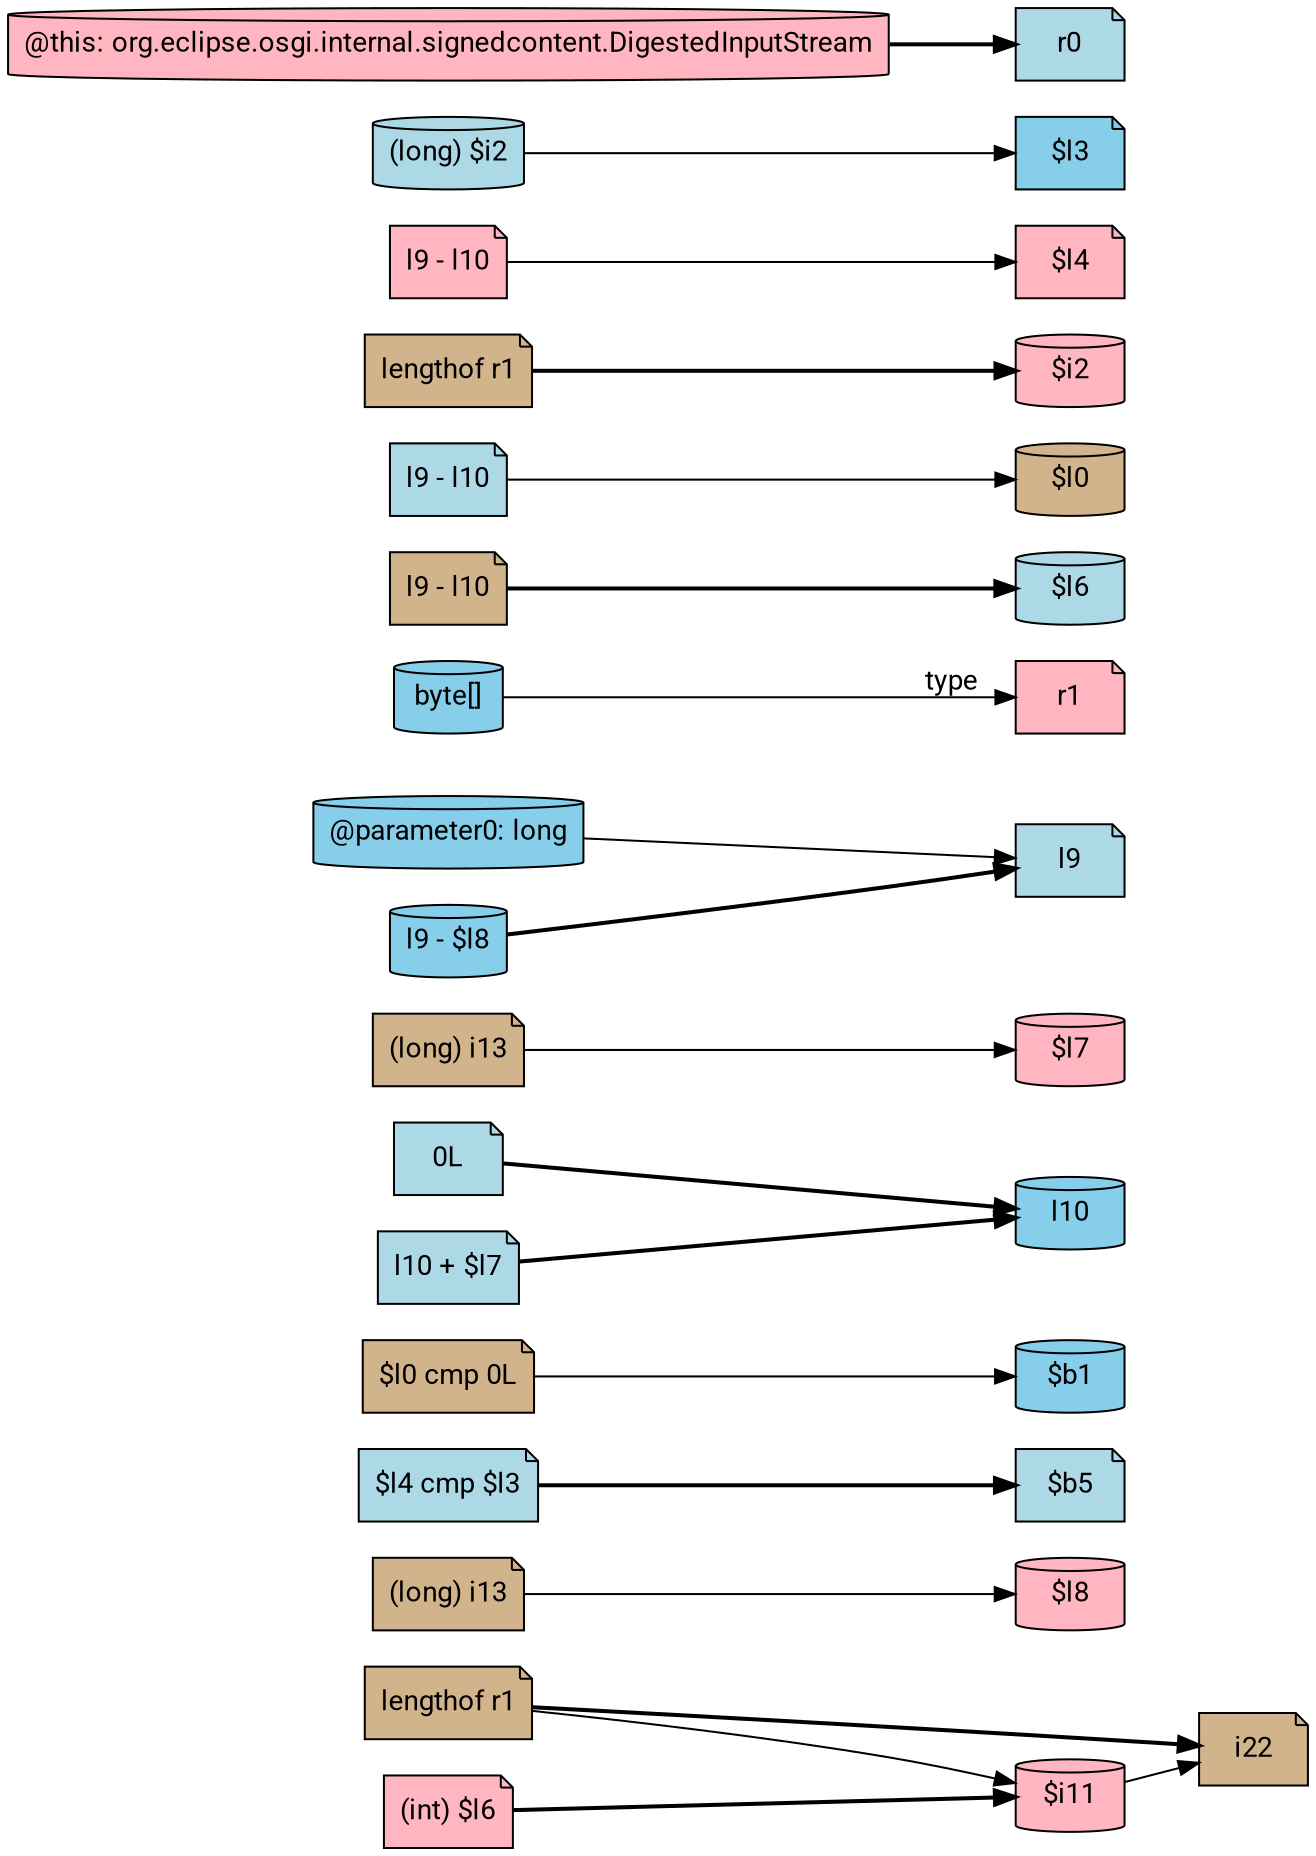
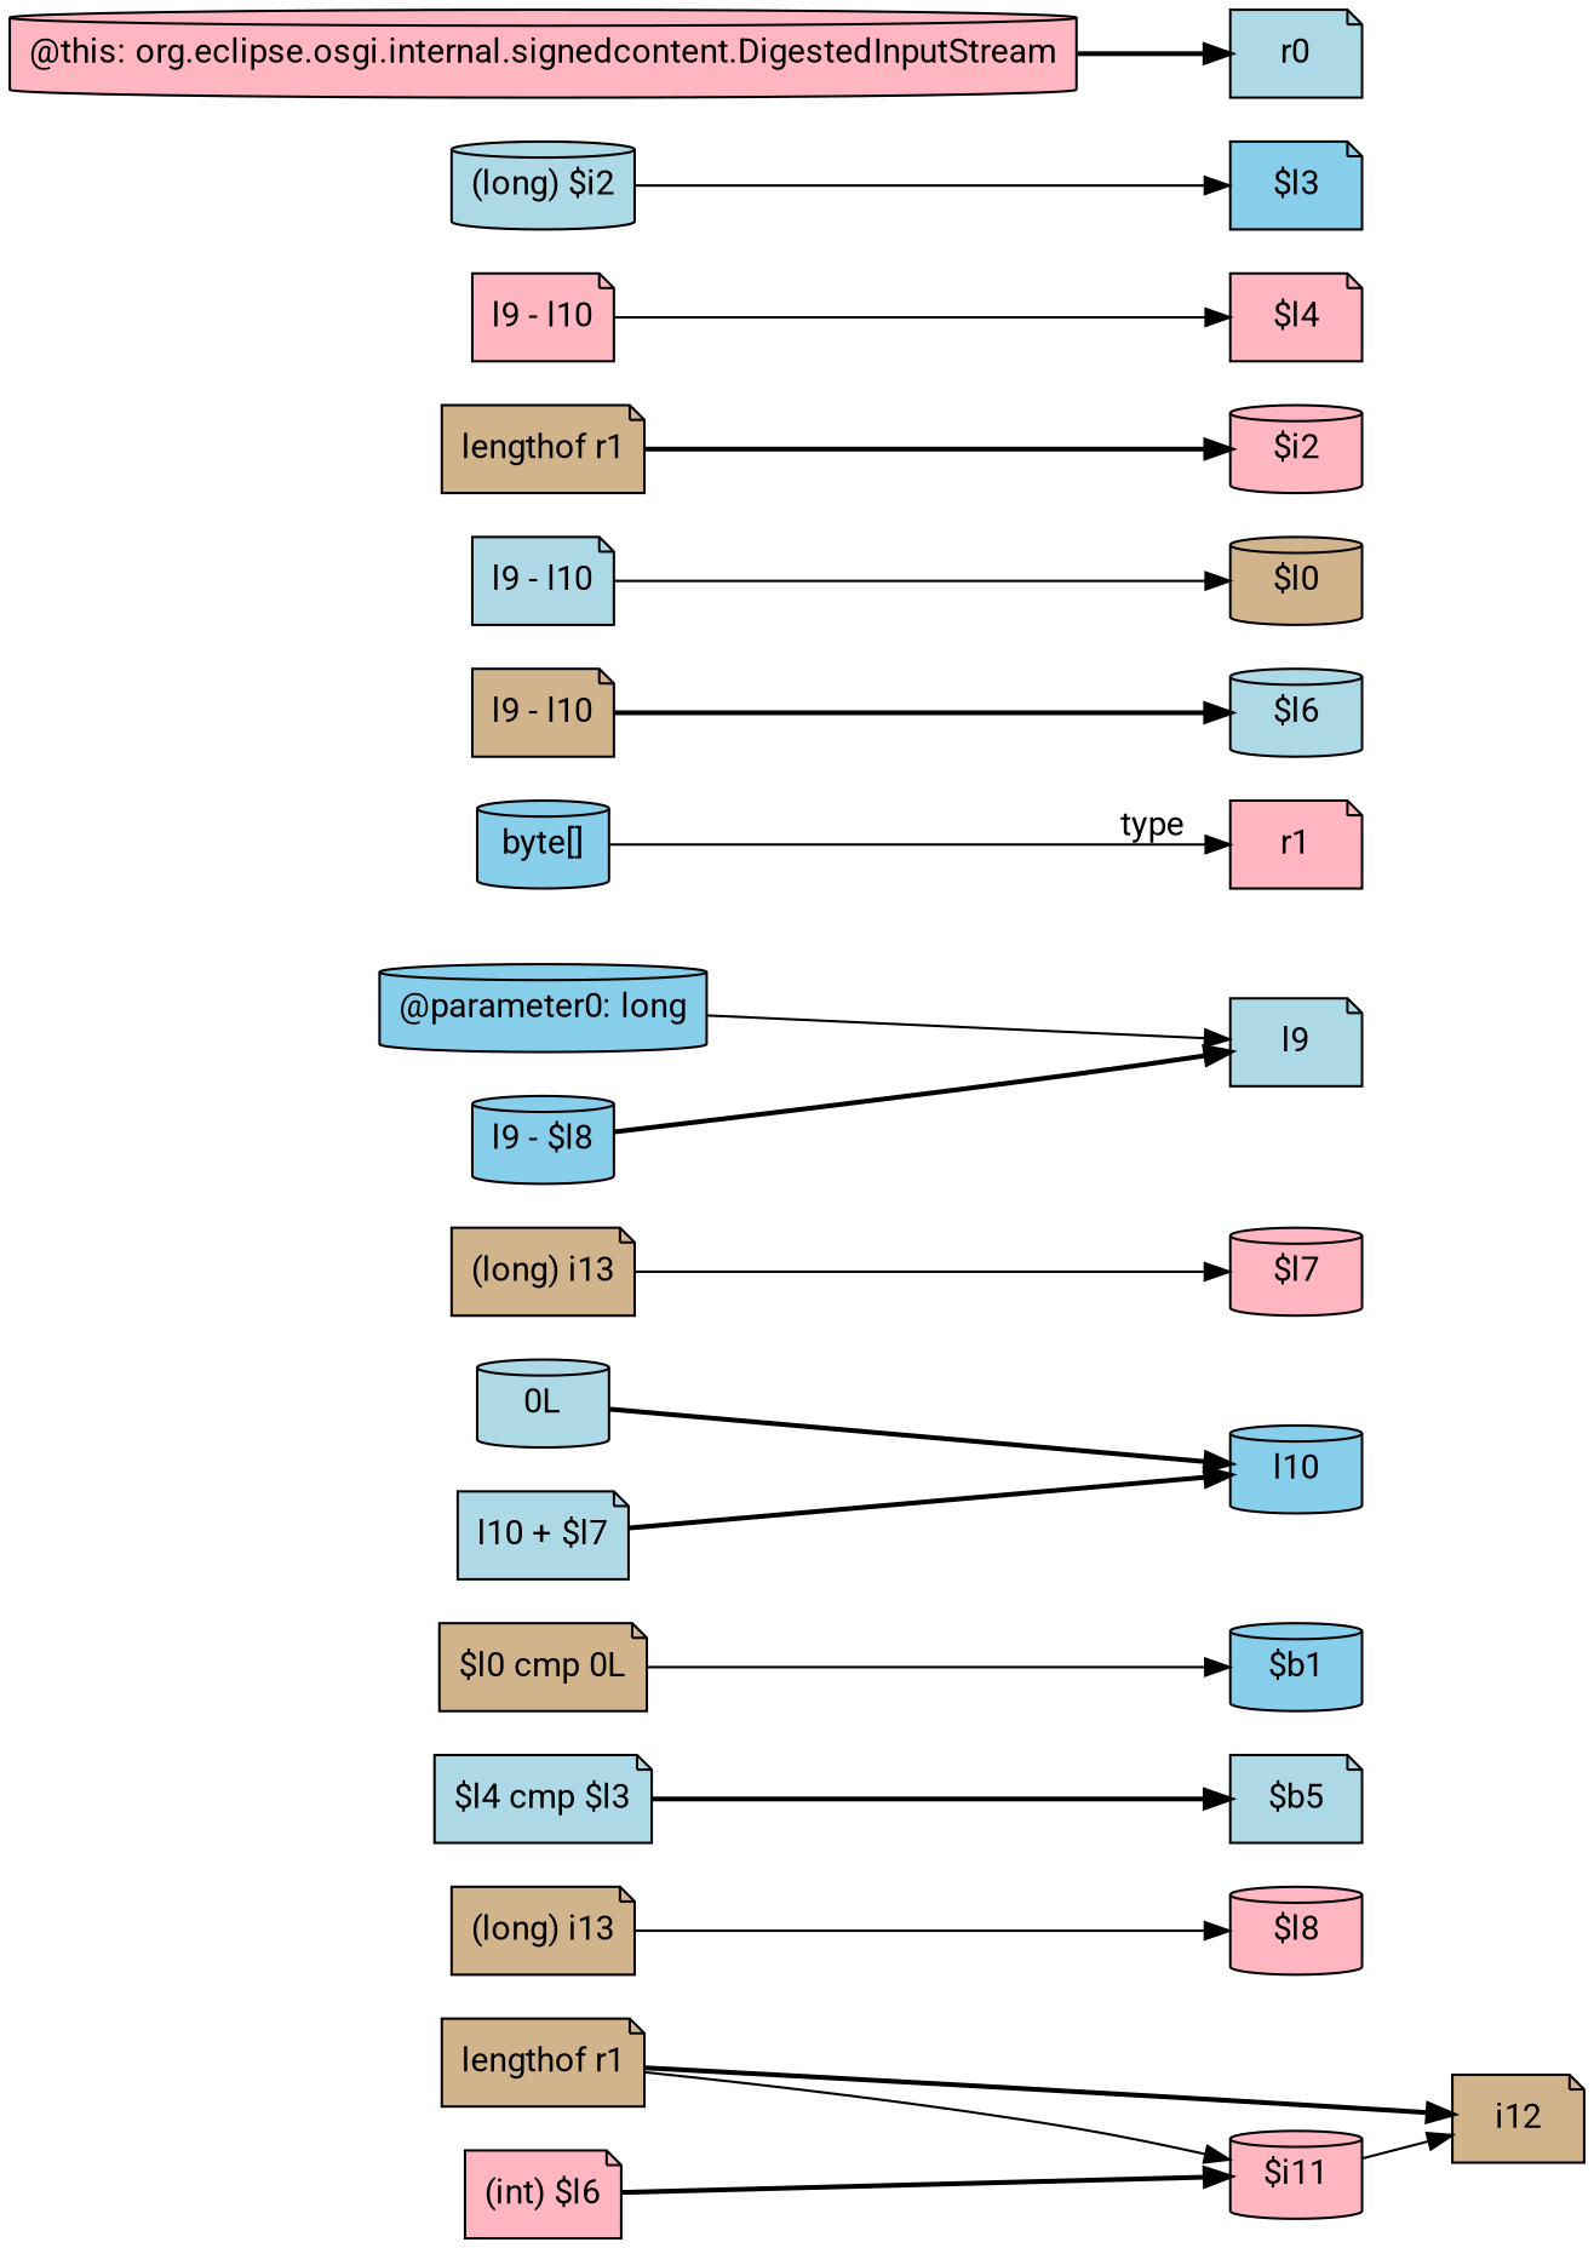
  digraph {
    fontname=Roboto
    rankdir=LR
    node [fillcolor=lightpink fontname=Roboto shape=note style=filled]
    edge [fontname=Roboto style=solid]
    n1 [label="$i11" shape=cylinder]
-   n2 [fillcolor=tan label=i22]
+   n2 [fillcolor=tan label=i12]
    n3 [fillcolor=tan label="(long) i13"]
    n4 [label="$l8" shape=cylinder]
    n5 [fillcolor=lightblue label="$l4 cmp $l3"]
    n6 [fillcolor=lightblue label="$b5"]
    n7 [fillcolor=tan label="lengthof r1"]
    n8 [fillcolor=tan label="$l0 cmp 0L"]
    n9 [fillcolor=skyblue label="$b1" shape=cylinder]
-   n10 [fillcolor=lightblue label="0L"]
+   n10 [fillcolor=lightblue label="0L" shape=cylinder]
    n11 [fillcolor=skyblue label=l10 shape=cylinder]
    n12 [fillcolor=tan label="(long) i13"]
    n13 [label="$l7" shape=cylinder]
    n14 [fillcolor=skyblue label="@parameter0: long" shape=cylinder]
    n15 [fillcolor=lightblue label=l9]
    n16 [fillcolor=skyblue label="byte[]" shape=cylinder]
    n17 [label=r1]
    n18 [fillcolor=tan label="l9 - l10"]
    n19 [fillcolor=lightblue label="$l6" shape=cylinder]
    n20 [fillcolor=lightblue label="l10 + $l7"]
    n21 [fillcolor=lightblue label="l9 - l10"]
    n22 [fillcolor=tan label="$l0" shape=cylinder]
    n23 [fillcolor=tan label="lengthof r1"]
    n24 [label="$i2" shape=cylinder]
    n25 [label="l9 - l10"]
    n26 [label="$l4"]
    n27 [label="(int) $l6"]
    n28 [fillcolor=skyblue label="l9 - $l8" shape=cylinder]
    n29 [fillcolor=lightblue label="(long) $i2" shape=cylinder]
    n30 [fillcolor=skyblue label="$l3"]
    n31 [label="@this: org.eclipse.osgi.internal.signedcontent.DigestedInputStream" shape=cylinder]
    n32 [fillcolor=lightblue label=r0]
    n1 -> n2
    n3 -> n4
    n5 -> n6 [style=bold]
    n7 -> n1
    n7 -> n2 [style=bold]
    n8 -> n9
    n10 -> n11 [style=bold]
    n12 -> n13
    n14 -> n15
    n16 -> n17 [label=type]
    n18 -> n19 [style=bold]
    n20 -> n11 [style=bold]
    n21 -> n22
    n23 -> n24 [style=bold]
    n25 -> n26
    n27 -> n1 [style=bold]
    n28 -> n15 [style=bold]
    n29 -> n30
    n31 -> n32 [style=bold]
  }
